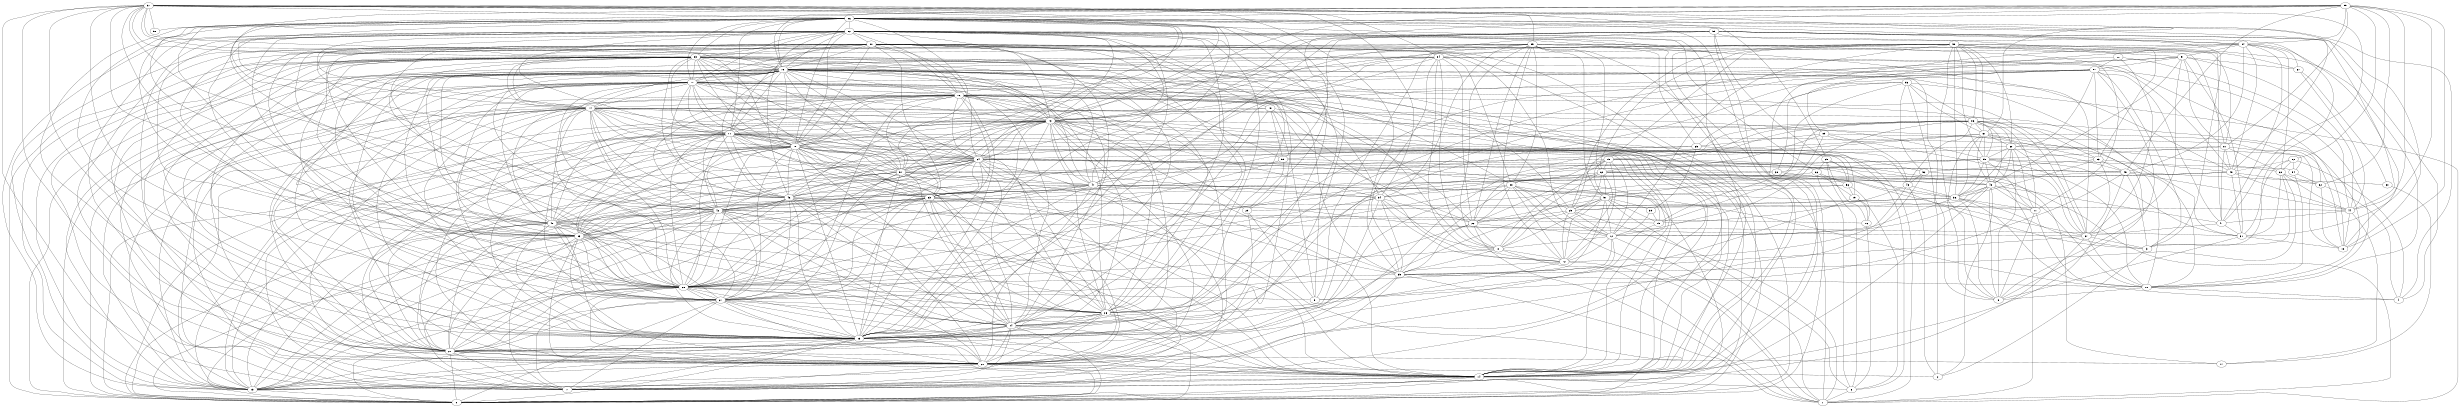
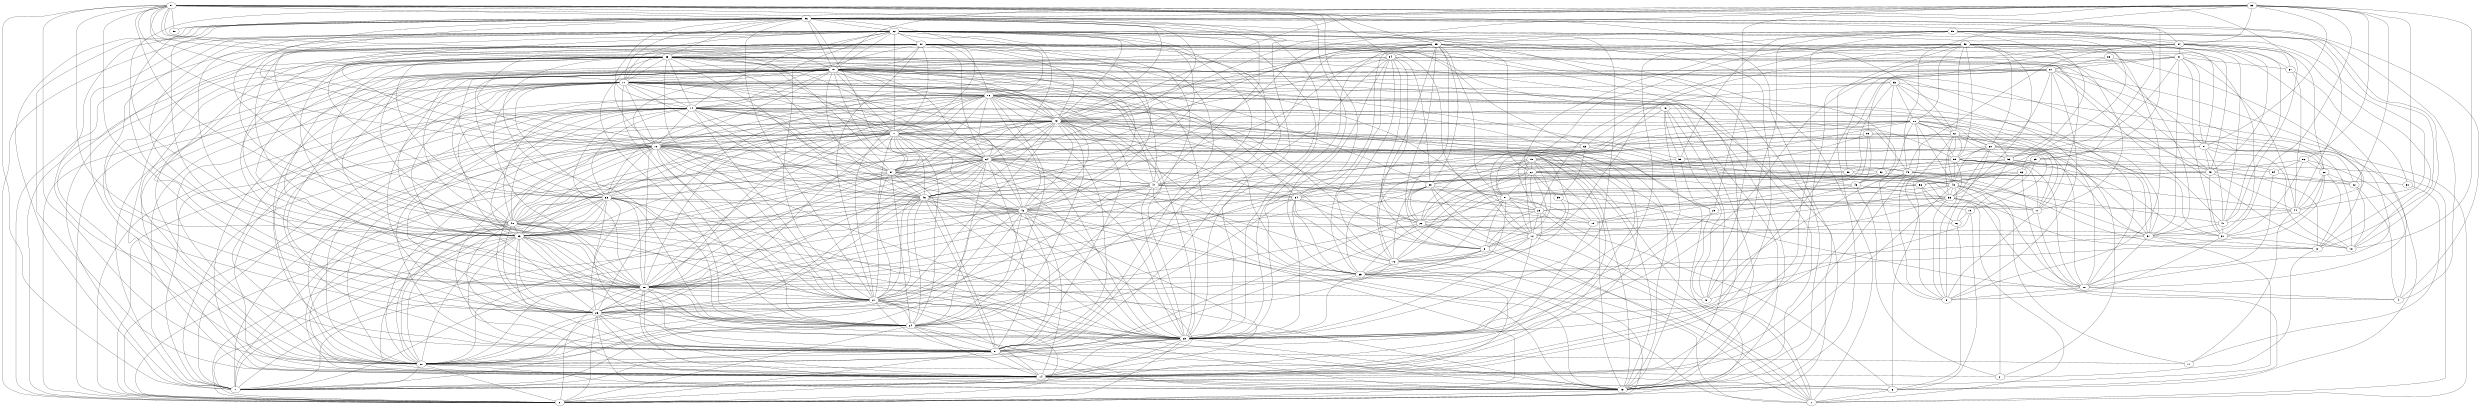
  digraph {
    rankdir=BT
    edge [arrowhead=both]
    0
    13
    14
    20
    21
    23
    24
    26
    27
    28
    33
    40
    42
    63
    64
    70
    71
    73
    74
    76
    77
    78
    83
    90
    92
    75
    37
    79
    98
    45
    95
    96
    46
    15
    57
    94
    47
    97
    61
    52
    56
    35
    85
    87
    29
    34
    84
    91
    72
    88
    59
    58
    99
    49
    55
    86
    81
    66
    65
    93
    89
    60
    53
    41
    38
    51
    39
    43
    69
    68
    36
    8
    62
    82
    1
    6
    12
    22
    25
    19
    16
    48
    2
    3
    44
    4
    10
    32
    11
    54
    5
    7
    9
    31
    17
    30
    67
    18
    50
    0 -> 13
    0 -> 14
    0 -> 20
    0 -> 21
    0 -> 23
    0 -> 24
    0 -> 26
    0 -> 27
    0 -> 28
    0 -> 33
    0 -> 40
    0 -> 42
    0 -> 63
    0 -> 64
    0 -> 70
    0 -> 71
    0 -> 73
    0 -> 74
    0 -> 76
    0 -> 77
    0 -> 78
    0 -> 83
    0 -> 90
    0 -> 92
    13 -> 14
    13 -> 20
    13 -> 21
    13 -> 23
    13 -> 24
    13 -> 26
    13 -> 27
    13 -> 28
    13 -> 33
    13 -> 40
    13 -> 42
    13 -> 64
    13 -> 70
    13 -> 71
    13 -> 73
    13 -> 74
    13 -> 76
    13 -> 77
    13 -> 78
    13 -> 83
    13 -> 90
    13 -> 92
    13 -> 75
    13 -> 37
    13 -> 79
    13 -> 98
    14 -> 20
    14 -> 21
    14 -> 23
    14 -> 24
    14 -> 26
    14 -> 27
    14 -> 28
    14 -> 33
    14 -> 40
    14 -> 42
    14 -> 63
    14 -> 70
    14 -> 71
    14 -> 73
    14 -> 74
    14 -> 76
    14 -> 77
    14 -> 78
    14 -> 83
    14 -> 90
    14 -> 92
    14 -> 45
    14 -> 95
    14 -> 96
    14 -> 46
    14 -> 15
    14 -> 57
    14 -> 94
    20 -> 21
    20 -> 23
    20 -> 24
    20 -> 26
    20 -> 27
    20 -> 28
    20 -> 33
    20 -> 40
    20 -> 42
    20 -> 63
    20 -> 64
    20 -> 71
    20 -> 73
    20 -> 74
    20 -> 76
    20 -> 77
    20 -> 78
    20 -> 83
    20 -> 90
    20 -> 92
    20 -> 96
    20 -> 46
    20 -> 57
    20 -> 47
    20 -> 97
    20 -> 61
    20 -> 52
    21 -> 23
    21 -> 24
    21 -> 26
    21 -> 27
    21 -> 28
    21 -> 33
    21 -> 40
    21 -> 42
    21 -> 63
    21 -> 64
    21 -> 70
    21 -> 73
    21 -> 74
    21 -> 76
    21 -> 77
    21 -> 78
    21 -> 83
    21 -> 90
    21 -> 92
    21 -> 96
    21 -> 46
    21 -> 57
    21 -> 56
    23 -> 24
    23 -> 26
    23 -> 27
    23 -> 28
    23 -> 33
    23 -> 40
    23 -> 42
    23 -> 63
    23 -> 64
    23 -> 70
    23 -> 71
    23 -> 74
    23 -> 76
    23 -> 77
    23 -> 78
    23 -> 83
    23 -> 90
    23 -> 92
    23 -> 79
    23 -> 45
    23 -> 95
    23 -> 96
    23 -> 46
    23 -> 57
    23 -> 47
    23 -> 97
    23 -> 35
    23 -> 85
    23 -> 87
    23 -> 29
    23 -> 34
    23 -> 84
    23 -> 91
    24 -> 26
    24 -> 27
    24 -> 28
    24 -> 33
    24 -> 42
    24 -> 63
    24 -> 64
    24 -> 70
    24 -> 71
    24 -> 73
    24 -> 76
    24 -> 77
    24 -> 78
    24 -> 83
    24 -> 90
    24 -> 92
    24 -> 96
    24 -> 46
    24 -> 57
    24 -> 34
    26 -> 27
    26 -> 28
    26 -> 33
    26 -> 40
    26 -> 42
    26 -> 63
    26 -> 64
    26 -> 70
    26 -> 71
    26 -> 73
    26 -> 74
    26 -> 77
    26 -> 78
    26 -> 83
    26 -> 90
    26 -> 92
    26 -> 87
    26 -> 72
    26 -> 88
    27 -> 28
    27 -> 33
    27 -> 40
    27 -> 42
    27 -> 63
    27 -> 64
    27 -> 70
    27 -> 71
-   23 -> 73
+   27 -> 73
    27 -> 74
    27 -> 76
    27 -> 78
    27 -> 83
    27 -> 90
    27 -> 92
    27 -> 37
    27 -> 96
    27 -> 46
    27 -> 57
    27 -> 59
    28 -> 33
    28 -> 40
    28 -> 42
    28 -> 63
    28 -> 64
    28 -> 70
    28 -> 71
    28 -> 73
    28 -> 74
    28 -> 76
    28 -> 77
    28 -> 78
    28 -> 83
    28 -> 90
    28 -> 92
    28 -> 96
    28 -> 46
    28 -> 57
    28 -> 47
    28 -> 97
    28 -> 35
    28 -> 85
    28 -> 34
    28 -> 84
    28 -> 58
    28 -> 99
    28 -> 49
    28 -> 55
    33 -> 40
    33 -> 42
    33 -> 63
    33 -> 64
    33 -> 70
    33 -> 71
    33 -> 73
    33 -> 74
    33 -> 76
    33 -> 77
    33 -> 78
    33 -> 90
    33 -> 92
    33 -> 98
    33 -> 96
    33 -> 46
    33 -> 57
    33 -> 47
    33 -> 97
    40 -> 42
    40 -> 63
    40 -> 64
    40 -> 70
    40 -> 71
    40 -> 73
    40 -> 74
    40 -> 76
    40 -> 77
    40 -> 78
    40 -> 83
    40 -> 92
    40 -> 97
    40 -> 86
    40 -> 81
    42 -> 63
    42 -> 64
    42 -> 70
    42 -> 71
    42 -> 73
    42 -> 74
    42 -> 76
    42 -> 77
    42 -> 78
    42 -> 83
    42 -> 90
    42 -> 46
    42 -> 66
    42 -> 65
    63 -> 64
    63 -> 70
    63 -> 71
    63 -> 73
    63 -> 74
    63 -> 76
    63 -> 77
    63 -> 78
    63 -> 83
    63 -> 90
    63 -> 92
    63 -> 87
    64 -> 70
    64 -> 71
    64 -> 73
    64 -> 74
    64 -> 76
    64 -> 77
    64 -> 78
    64 -> 83
    64 -> 90
    64 -> 92
    64 -> 95
    64 -> 96
    64 -> 65
    70 -> 71
    70 -> 73
    70 -> 74
    70 -> 76
    70 -> 77
    70 -> 78
    70 -> 83
    70 -> 90
    70 -> 92
    70 -> 96
    70 -> 97
    70 -> 91
    71 -> 73
    71 -> 74
    71 -> 76
    71 -> 77
    71 -> 78
    71 -> 83
    71 -> 90
    71 -> 92
    71 -> 96
    73 -> 74
    73 -> 76
    73 -> 77
    73 -> 78
    73 -> 83
    73 -> 90
    73 -> 92
    73 -> 79
    73 -> 95
    73 -> 96
    73 -> 85
    73 -> 84
    73 -> 99
    74 -> 76
    74 -> 77
    74 -> 78
    74 -> 83
    74 -> 90
    74 -> 92
    74 -> 96
    76 -> 26
    76 -> 77
    76 -> 78
    76 -> 90
    76 -> 92
    76 -> 93
    77 -> 78
    77 -> 83
    77 -> 90
    77 -> 92
    77 -> 96
    77 -> 87
    78 -> 83
    78 -> 90
    78 -> 92
    78 -> 96
    78 -> 97
    78 -> 85
    78 -> 84
    78 -> 99
    83 -> 90
    83 -> 92
    83 -> 96
    83 -> 97
    90 -> 92
    92 -> 96
    75 -> 98
    75 -> 86
    37 -> 63
    37 -> 76
    37 -> 77
    37 -> 85
    37 -> 91
    37 -> 88
    37 -> 89
    37 -> 60
    37 -> 53
    37 -> 41
    37 -> 38
    79 -> 90
    45 -> 64
    45 -> 73
    45 -> 94
    45 -> 99
    45 -> 55
    45 -> 53
    96 -> 97
    96 -> 99
    46 -> 64
    46 -> 70
    46 -> 71
    46 -> 73
    46 -> 74
    46 -> 77
    46 -> 78
    46 -> 83
    46 -> 92
    46 -> 57
    46 -> 94
    46 -> 47
    46 -> 97
    46 -> 99
    46 -> 49
    15 -> 42
    15 -> 64
    15 -> 93
    15 -> 89
    15 -> 51
    15 -> 39
    15 -> 43
    57 -> 64
    57 -> 70
    57 -> 71
    57 -> 73
    57 -> 74
    57 -> 76
    57 -> 77
    57 -> 78
    57 -> 83
    57 -> 98
    57 -> 96
    57 -> 97
    57 -> 59
    94 -> 95
    94 -> 96
    94 -> 99
    47 -> 70
    47 -> 73
    47 -> 78
    47 -> 83
    47 -> 96
    47 -> 57
    47 -> 61
    47 -> 85
    47 -> 84
    61 -> 98
    61 -> 97
    61 -> 86
    61 -> 93
    52 -> 70
    52 -> 93
    52 -> 53
    56 -> 71
    56 -> 66
    56 -> 69
    35 -> 73
    35 -> 78
    35 -> 47
    35 -> 97
    35 -> 84
    35 -> 72
    35 -> 58
    35 -> 51
    35 -> 68
    85 -> 97
    87 -> 91
    87 -> 88
    29 -> 73
    29 -> 99
    29 -> 55
    29 -> 36
    34 -> 70
    34 -> 73
    34 -> 78
    34 -> 47
    34 -> 97
    34 -> 35
    34 -> 85
    34 -> 72
    34 -> 58
    34 -> 38
    84 -> 97
    84 -> 85
    91 -> 98
    91 -> 94
    72 -> 76
    72 -> 75
    72 -> 85
    72 -> 84
    72 -> 8
    59 -> 74
    59 -> 98
    59 -> 61
    59 -> 86
    59 -> 81
    59 -> 60
    58 -> 78
    58 -> 75
    58 -> 85
    58 -> 84
    58 -> 72
    58 -> 62
    49 -> 78
    49 -> 96
    49 -> 94
    49 -> 84
    49 -> 81
    49 -> 53
    49 -> 82
    55 -> 78
    55 -> 79
    55 -> 95
    55 -> 60
    86 -> 98
    86 -> 93
    81 -> 90
    81 -> 85
    81 -> 91
    81 -> 99
    66 -> 92
    66 -> 69
    65 -> 92
    65 -> 93
    65 -> 89
    89 -> 94
    60 -> 98
    60 -> 61
    60 -> 87
    60 -> 86
    53 -> 95
    53 -> 61
    53 -> 87
    53 -> 86
    41 -> 98
    41 -> 94
    41 -> 97
    41 -> 87
    41 -> 81
    41 -> 48
    41 -> 44
    38 -> 64
    38 -> 87
    38 -> 59
    51 -> 75
    51 -> 56
    51 -> 85
    51 -> 72
    51 -> 58
    51 -> 86
    51 -> 62
    39 -> 65
-   39 -> 51
+   39 -> 62
    43 -> 52
    43 -> 72
    43 -> 86
    43 -> 65
    43 -> 89
    69 -> 95
    69 -> 97
    68 -> 71
    68 -> 94
    68 -> 81
    68 -> 82
    36 -> 75
    36 -> 98
    36 -> 61
    36 -> 59
    36 -> 60
    36 -> 53
    36 -> 43
    36 -> 62
    36 -> 48
    8 -> 28
    8 -> 77
    8 -> 75
    8 -> 35
    8 -> 85
    8 -> 34
    8 -> 84
    8 -> 51
    8 -> 62
    8 -> 12
    8 -> 22
    8 -> 25
    62 -> 75
    62 -> 98
    62 -> 85
    62 -> 72
    62 -> 86
    62 -> 89
    82 -> 99
    1 -> 71
    1 -> 75
    1 -> 35
    1 -> 85
    1 -> 72
    1 -> 58
    1 -> 93
    1 -> 8
    1 -> 62
    1 -> 6
    1 -> 12
    1 -> 22
    1 -> 25
    6 -> 14
+   6 -> 21
    6 -> 79
    6 -> 66
    6 -> 51
    6 -> 69
    6 -> 19
    6 -> 16
    12 -> 21
    12 -> 90
    12 -> 75
    12 -> 98
    12 -> 35
    12 -> 72
    12 -> 58
    12 -> 86
    12 -> 51
    12 -> 39
    12 -> 36
    12 -> 22
    12 -> 25
    12 -> 48
    22 -> 26
    22 -> 76
    22 -> 75
    22 -> 79
    22 -> 35
    22 -> 85
    22 -> 34
    22 -> 84
    22 -> 58
    22 -> 51
    22 -> 62
    22 -> 25
    25 -> 83
    25 -> 98
    25 -> 72
    25 -> 58
    25 -> 86
    25 -> 51
    25 -> 36
    25 -> 62
    25 -> 48
    19 -> 71
    19 -> 56
    19 -> 66
    16 -> 42
    16 -> 56
    16 -> 69
    16 -> 19
    48 -> 75
    48 -> 57
    48 -> 61
    48 -> 91
    48 -> 59
    48 -> 86
    48 -> 60
    48 -> 62
    2 -> 20
    2 -> 93
    2 -> 43
    2 -> 48
    2 -> 3
    3 -> 92
    3 -> 37
    3 -> 45
    3 -> 95
    3 -> 87
    3 -> 69
    3 -> 68
    3 -> 36
    44 -> 45
    44 -> 95
    44 -> 46
    44 -> 91
    44 -> 88
    44 -> 99
    44 -> 49
    44 -> 68
    44 -> 67
    4 -> 95
    4 -> 96
    4 -> 47
    4 -> 82
    4 -> 10
    4 -> 32
    10 -> 78
    10 -> 37
    10 -> 98
    10 -> 61
    10 -> 35
    10 -> 87
    10 -> 59
    10 -> 86
    10 -> 36
    10 -> 48
    10 -> 11
    10 -> 54
    32 -> 61
    32 -> 99
    32 -> 49
    32 -> 68
    32 -> 54
+   11 -> 98
    11 -> 47
    11 -> 85
    11 -> 59
    11 -> 86
    11 -> 60
    11 -> 36
    11 -> 48
    54 -> 59
    54 -> 60
    54 -> 82
    5 -> 28
    5 -> 92
    5 -> 79
    5 -> 45
    5 -> 95
    5 -> 29
    5 -> 19
    7 -> 14
    7 -> 20
    7 -> 21
    7 -> 23
    7 -> 24
    7 -> 27
    7 -> 28
    7 -> 33
    7 -> 64
    7 -> 70
    7 -> 71
    7 -> 73
    7 -> 74
    7 -> 77
    7 -> 78
    7 -> 83
    7 -> 96
    7 -> 46
    7 -> 47
    7 -> 97
    7 -> 35
    7 -> 48
    9 -> 83
    9 -> 98
    9 -> 61
    9 -> 87
    9 -> 86
    9 -> 60
    9 -> 36
    9 -> 48
    9 -> 10
    9 -> 11
    9 -> 31
    31 -> 40
    31 -> 74
    31 -> 91
    31 -> 59
    31 -> 99
    31 -> 49
    31 -> 41
    31 -> 68
    31 -> 82
    17 -> 21
    17 -> 52
    17 -> 44
    17 -> 30
    30 -> 45
    30 -> 67
    67 -> 98
    67 -> 94
    67 -> 91
    18 -> 96
    18 -> 94
    18 -> 84
    18 -> 99
    18 -> 81
    18 -> 89
    18 -> 44
    18 -> 32
    18 -> 31
    50 -> 96
    50 -> 97
  }
